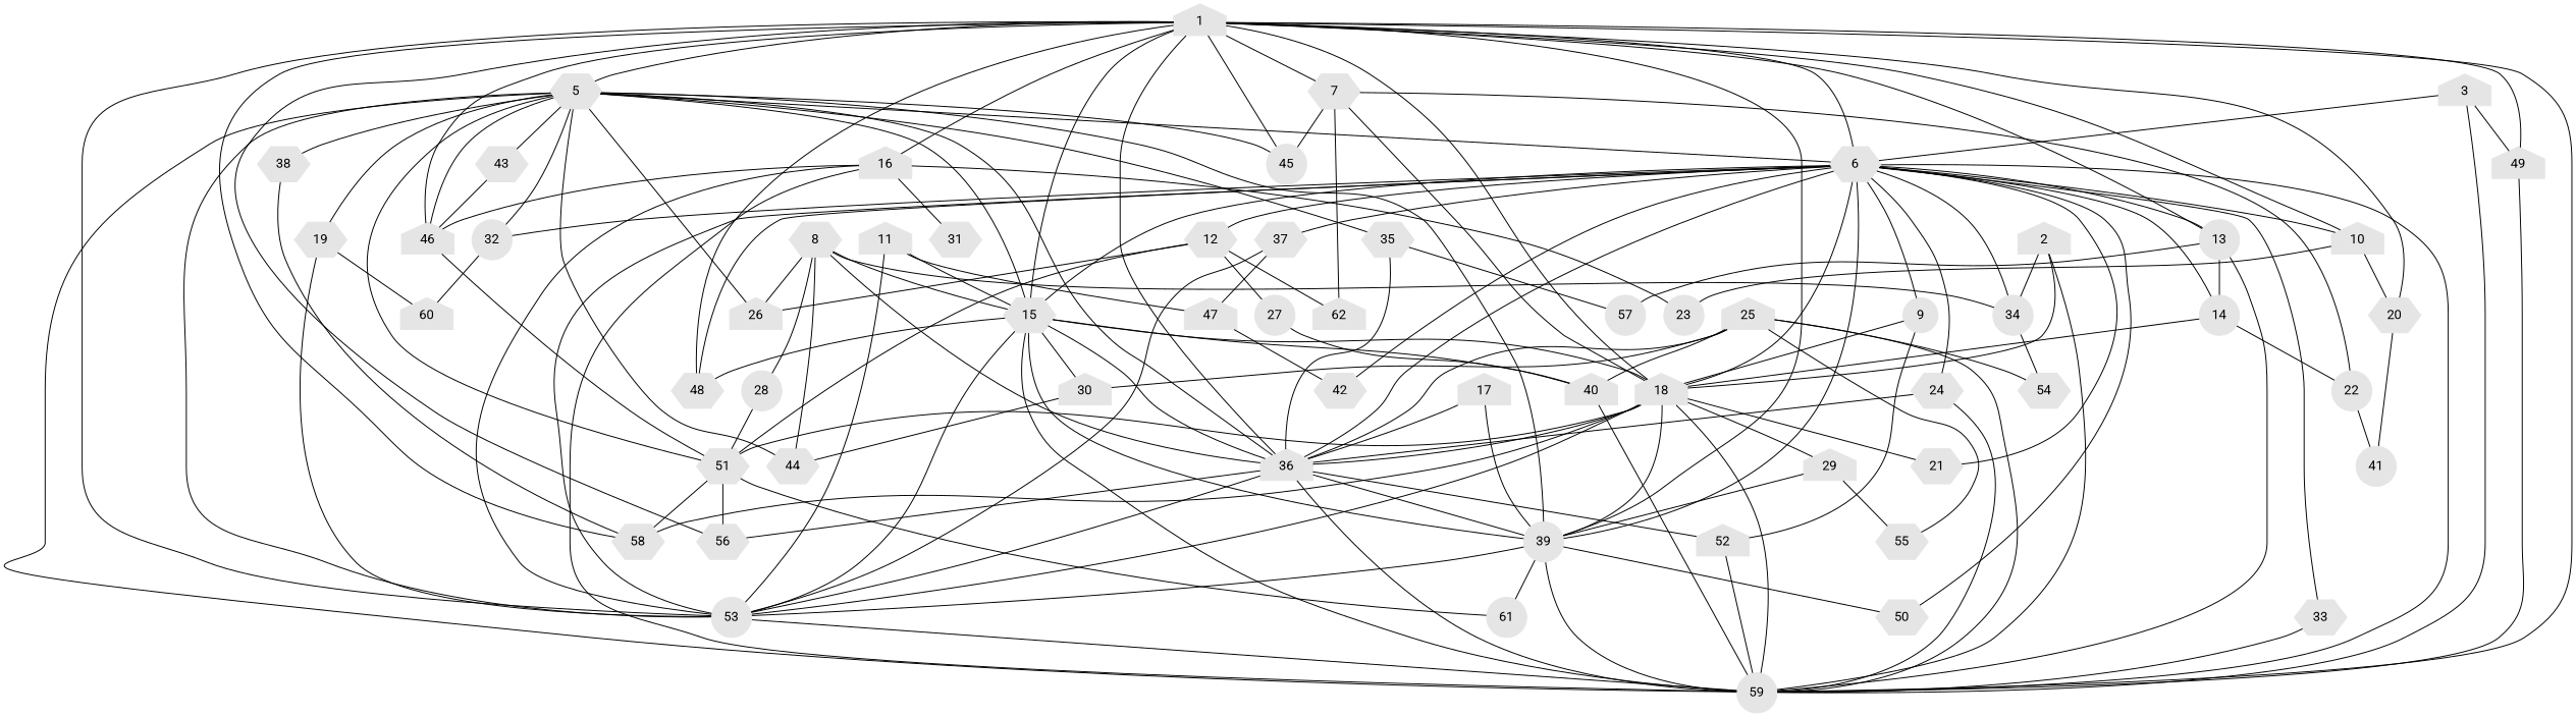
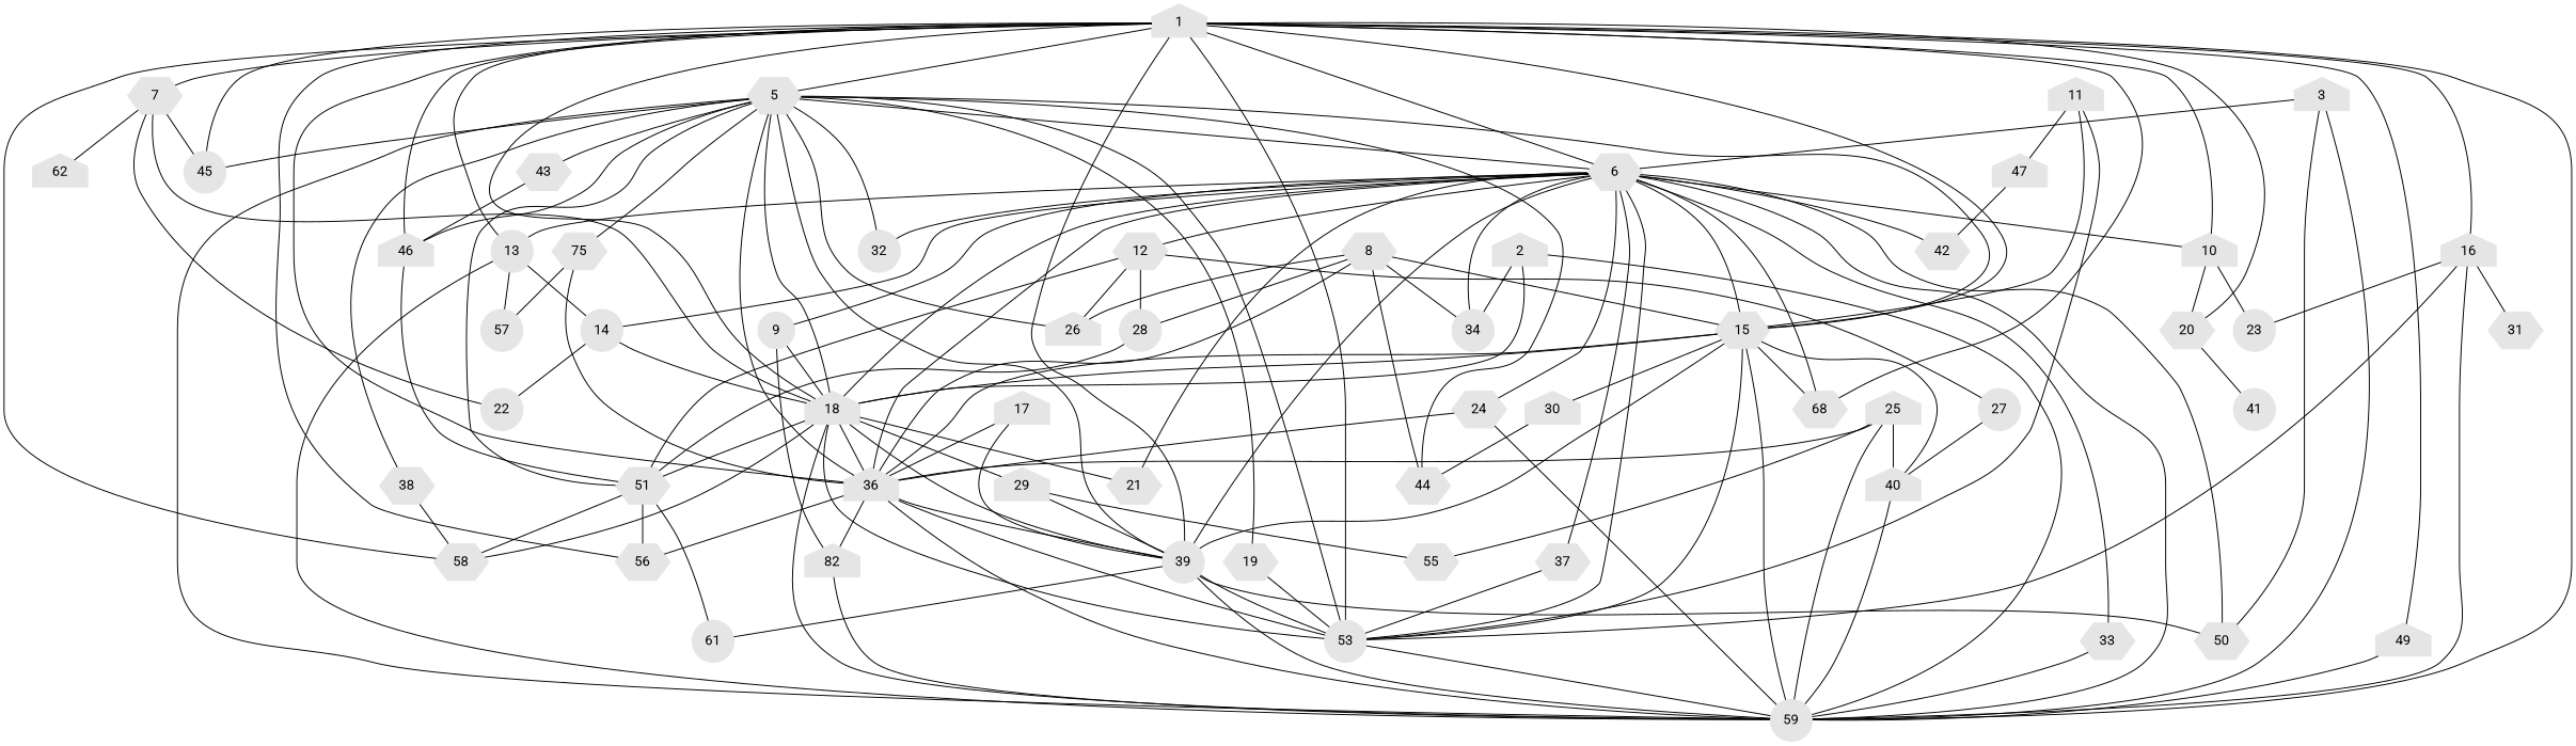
  graph {
    fontname=Roboto
    node [color=gray90 fontname=Roboto shape=hexagon style=filled]
    edge [fontname=Roboto weight=1.0]
    1 [shape=house]
    5
    6
    7
    10 [shape=house]
    13 [shape=circle]
    15
    16 [shape=house]
    18 [shape=house]
    20
    36 [shape=house]
    39 [shape=circle]
    45 [shape=circle]
    46 [shape=house]
-   48
+   48 [label=68]
    49 [shape=house]
    53 [shape=circle]
    56
    58
    59 [shape=circle]
    19
    26 [shape=house]
    32 [shape=circle]
-   35
+   35 [label=75]
    38
    43
    44
    51
    34 [shape=circle]
    50
    9 [shape=circle]
    12
    14 [shape=circle]
    21
    24
    33
    37
    42
    22 [shape=circle]
    62 [shape=house]
    23 [shape=circle]
    57 [shape=circle]
    30 [shape=house]
    40 [shape=house]
    31
    29 [shape=house]
    41 [shape=circle]
-   52 [shape=house]
+   52 [shape=house label=82]
    61 [shape=circle]
    2 [shape=house]
-   54
    3 [shape=house]
-   60 [shape=house]
    27 [shape=circle]
    47 [shape=house]
    8
    28 [shape=circle]
    11 [shape=house]
    17 [shape=house]
    55
    25 [shape=house]
    1 -- 5 [weight=2.0]
    1 -- 6 [weight=2.0]
    1 -- 7
    1 -- 10
    1 -- 13
    1 -- 15 [weight=2.0]
    1 -- 16
    1 -- 18 [weight=2.0]
    1 -- 20
    1 -- 36 [weight=2.0]
    1 -- 39 [weight=2.0]
    1 -- 45
    1 -- 46
    1 -- 48
    1 -- 49
    1 -- 53 [weight=3.0]
    1 -- 56
    1 -- 58
    1 -- 59 [weight=2.0]
    5 -- 6
    5 -- 15
+   5 -- 18 [weight=2.0]
    5 -- 36
    5 -- 39
    5 -- 45
    5 -- 46
    5 -- 53
    5 -- 59
    5 -- 19
    5 -- 26
    5 -- 32
    5 -- 35
    5 -- 38
    5 -- 43
    5 -- 44
    5 -- 51
    6 -- 10
    6 -- 13
    6 -- 15 [weight=3.0]
    6 -- 18
    6 -- 36
    6 -- 39
    6 -- 48
    6 -- 53
    6 -- 59
    6 -- 32
    6 -- 34
    6 -- 50
    6 -- 9
    6 -- 12
    6 -- 14
    6 -- 21
    6 -- 24
    6 -- 33
    6 -- 37
    6 -- 42 [weight=2.0]
    7 -- 18
    7 -- 45
    7 -- 22
    7 -- 62
    10 -- 20
    10 -- 23
    13 -- 59
    13 -- 14
    13 -- 57
    15 -- 18 [weight=2.0]
    15 -- 36 [weight=2.0]
    15 -- 39
    15 -- 48
    15 -- 53
    15 -- 59 [weight=2.0]
    15 -- 30
    15 -- 40
-   16 -- 46
    16 -- 53
    16 -- 59
    16 -- 23
    16 -- 31
    18 -- 36
    18 -- 39
    18 -- 53
    18 -- 58
    18 -- 59
    18 -- 51
    18 -- 21
    18 -- 29
    20 -- 41
    36 -- 39
    36 -- 53
    36 -- 56
    36 -- 59
    36 -- 52
    39 -- 53
    39 -- 59 [weight=2.0]
    39 -- 50
    39 -- 61
    46 -- 51
    49 -- 59
    53 -- 59
    19 -- 53
-   19 -- 60
-   32 -- 60
    35 -- 36
    35 -- 57
    38 -- 58
    43 -- 46
    51 -- 56
    51 -- 58
    51 -- 61
-   34 -- 54
    9 -- 18
    9 -- 52
    12 -- 26
    12 -- 51
-   12 -- 62
+   12 -- 28
    12 -- 27
    14 -- 18
    14 -- 22
    24 -- 36
    24 -- 59
    33 -- 59
    37 -- 53
-   37 -- 47
-   22 -- 41
    30 -- 44
    40 -- 59 [weight=2.0]
    29 -- 39
    29 -- 55
    52 -- 59
    2 -- 18
    2 -- 59
    2 -- 34
    3 -- 6
    3 -- 59
-   3 -- 49
+   3 -- 50
    27 -- 40
    47 -- 42
    8 -- 15
    8 -- 36
    8 -- 26
    8 -- 44
    8 -- 34
    8 -- 28
    28 -- 51
    11 -- 15
    11 -- 53
    11 -- 47
    17 -- 36
    17 -- 39
    25 -- 36
    25 -- 59
-   25 -- 30
    25 -- 40
-   25 -- 54
    25 -- 55
  }
